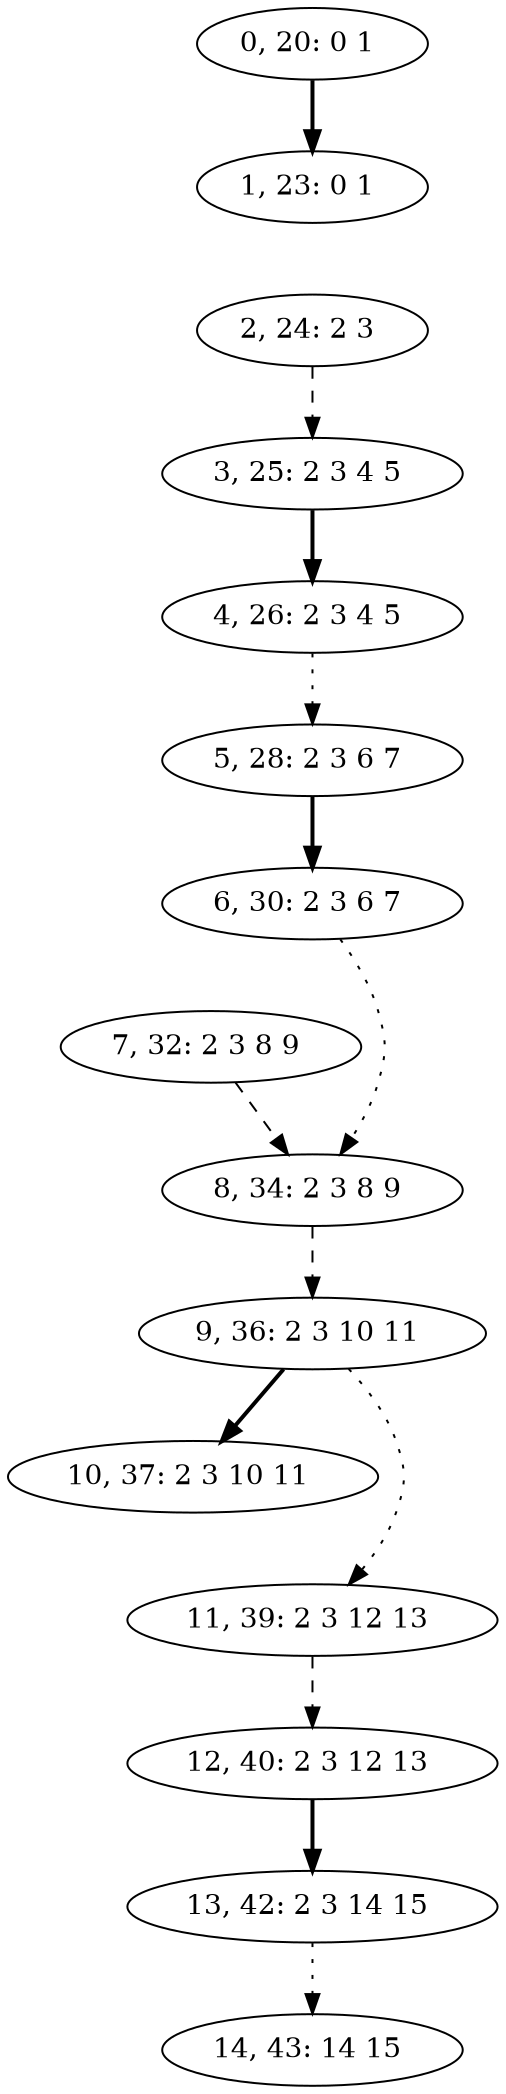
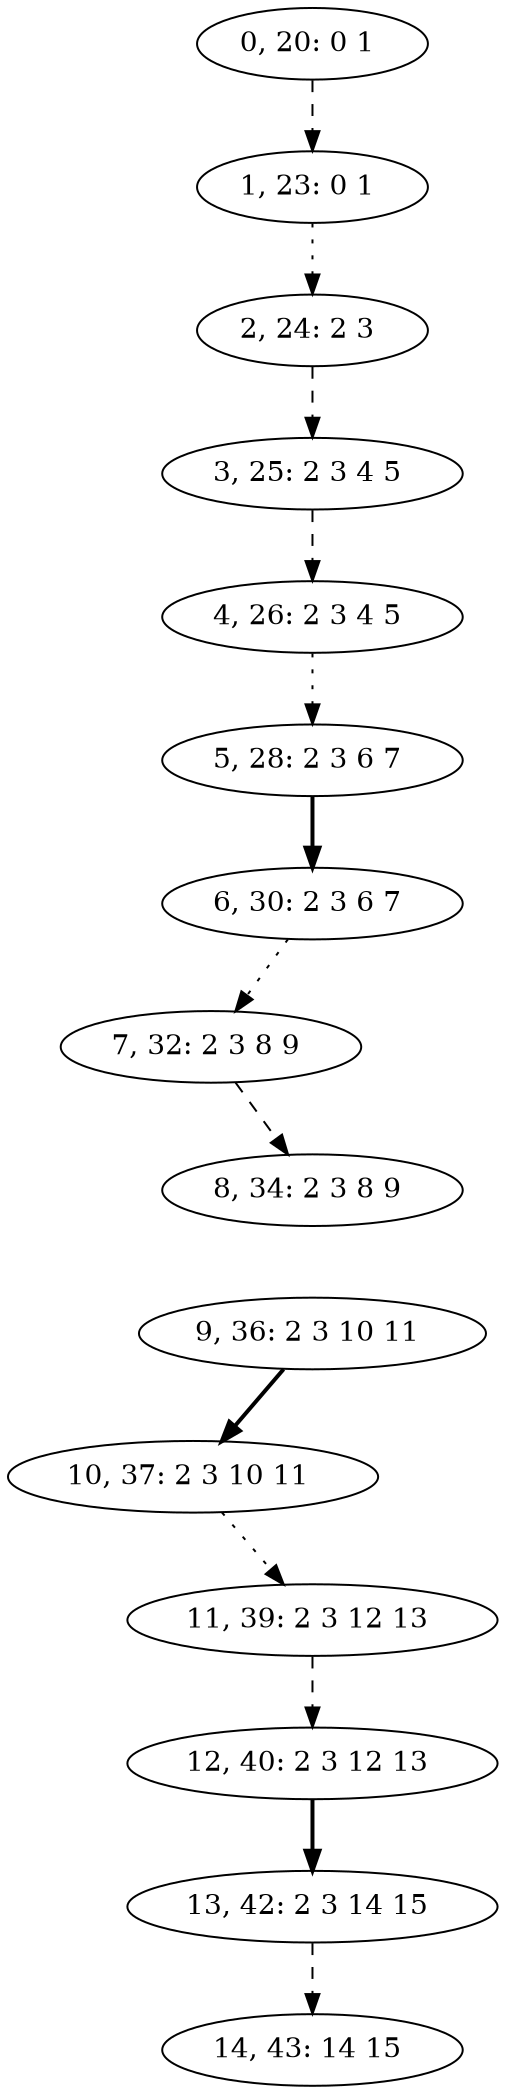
  digraph {
    edge [style=bold]
    n1 [label="0, 20: 0 1 "]
    n2 [label="1, 23: 0 1 "]
    n3 [label="2, 24: 2 3 "]
    n4 [label="3, 25: 2 3 4 5 "]
    n5 [label="4, 26: 2 3 4 5 "]
    n6 [label="5, 28: 2 3 6 7 "]
    n7 [label="6, 30: 2 3 6 7 "]
    n8 [label="7, 32: 2 3 8 9 "]
    n9 [label="8, 34: 2 3 8 9 "]
    n10 [label="9, 36: 2 3 10 11 "]
    n11 [label="10, 37: 2 3 10 11 "]
    n12 [label="11, 39: 2 3 12 13 "]
    n13 [label="12, 40: 2 3 12 13 "]
    n14 [label="13, 42: 2 3 14 15 "]
    n15 [label="14, 43: 14 15 "]
-   n1 -> n2
+   n1 -> n2 [style=dashed]
+   n2 -> n3 [style=dotted]
    n3 -> n4 [style=dashed]
-   n4 -> n5
+   n4 -> n5 [style=dashed]
    n5 -> n6 [style=dotted]
    n6 -> n7
-   n7 -> n9 [style=dotted]
+   n7 -> n8 [style=dotted]
    n8 -> n9 [style=dashed]
-   n9 -> n10 [style=dashed]
    n10 -> n11
-   n10 -> n12 [style=dotted]
+   n11 -> n12 [style=dotted]
    n12 -> n13 [style=dashed]
    n13 -> n14
-   n14 -> n15 [style=dotted]
+   n14 -> n15 [style=dashed]
  }
